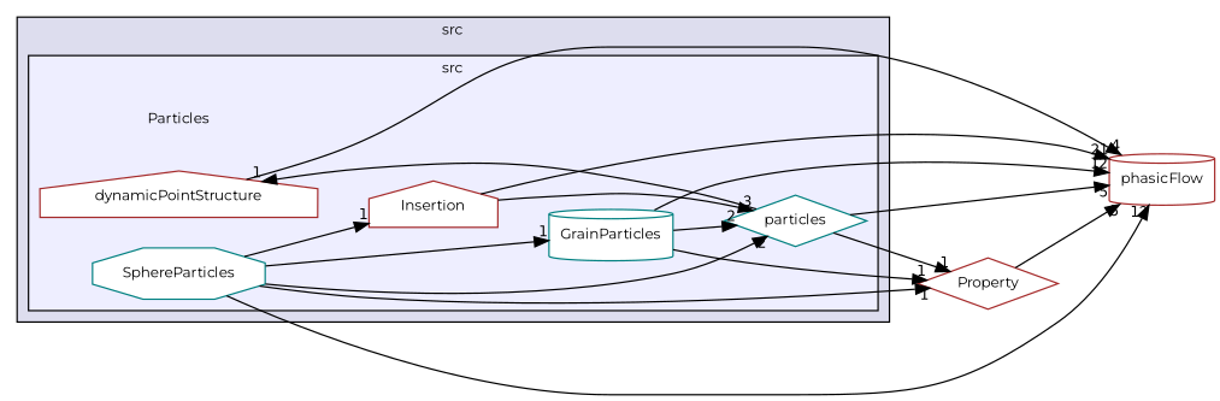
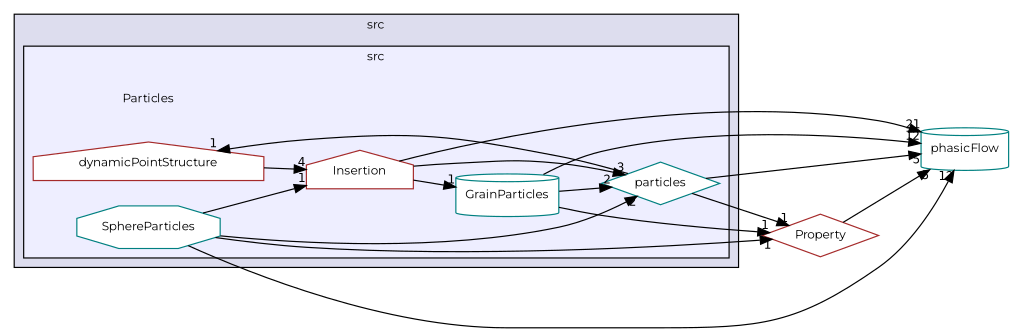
  digraph {
    compound=true
    fontname=Montserrat
    rankdir=LR
    node [color=brown fontname=Montserrat fontsize=10 shape=house fillcolor=white style=filled]
    edge [fontname=Montserrat headlabel=1 labeldistance=1.5 labelfontname=Helvetica labelfontsize=10]
    n1 [color=red label=Particles shape=plaintext fillcolor="" style=""]
    n2 [label=dynamicPointStructure]
    n3 [color=teal label=GrainParticles shape=cylinder]
    n4 [label=Insertion]
    n5 [color=teal label=particles shape=diamond]
    n6 [color=teal label=SphereParticles shape=octagon]
-   n7 [label=phasicFlow shape=cylinder]
+   n7 [color=teal label=phasicFlow shape=cylinder]
    n8 [label=Property shape=diamond fillcolor="" style=""]
    subgraph cluster_1 {
      bgcolor="#ddddee"
      fontsize=10
      label=src
      pencolor=black
      subgraph cluster_2 {
        bgcolor="#eeeeff"
        fontsize=10
        label=src
        pencolor=black
        n1
        n2
        n3
        n4
        n5
        n6
      }
    }
-   n2 -> n7 [headlabel=4]
+   n2 -> n4 [headlabel=4]
    n3 -> n5 [headlabel=2]
    n3 -> n7 [headlabel=12]
    n3 -> n8
-   n6 -> n3
+   n4 -> n3
    n4 -> n5 [headlabel=3]
    n4 -> n7 [headlabel=21]
    n5 -> n2
    n5 -> n7 [headlabel=5]
    n5 -> n8
    n6 -> n4
    n6 -> n5 [headlabel=2]
    n6 -> n7 [headlabel=12]
    n6 -> n8
    n8 -> n7 [headlabel=5]
  }
